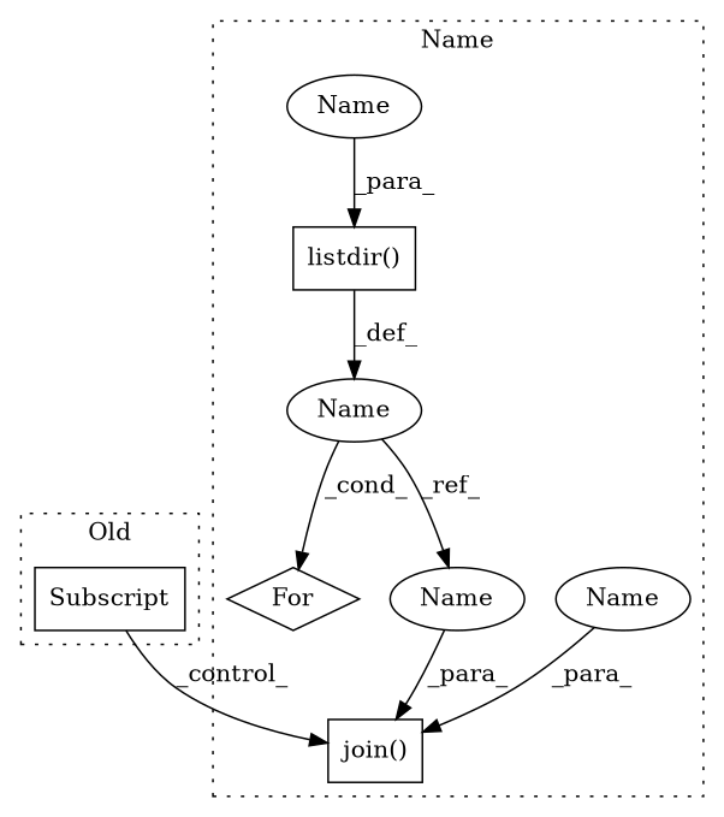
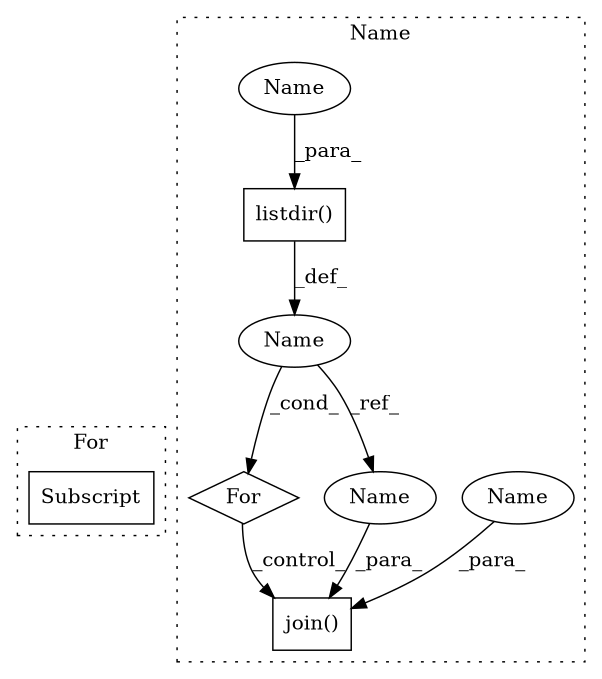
  digraph {
    node [a=87 l=14 shape=ellipse]
    n1 [a=75 l="11,1" label="listdir()" s="4487,4511" shape=box]
    n2 [a=75 l="13,1" label="join()" s="4608,4650" shape=box]
    n3 [a=107 l="4,10" label=For s="4465,4512" shape=diamond]
    n4 [label=Name s=4469]
    n5 [label=Name s=4636]
    n6 [l=13 label=Name s=4621]
    n7 [l=13 label=Name s=4498]
    n8 [a=63 l="20,0" label=Subscript s="3727,0" shape=box]
    subgraph cluster_1 {
      label=Name
      style=dotted
      n1
      n2
      n3
      n4
      n5
      n6
      n7
    }
    subgraph cluster_2 {
-     label=Old
+     label=For
      style=dotted
      n8
    }
    n1 -> n4 [label=_def_]
-   n8 -> n2 [label=_control_]
+   n3 -> n2 [label=_control_]
    n4 -> n3 [label=_cond_]
    n4 -> n5 [label=_ref_]
    n5 -> n2 [label=_para_]
    n6 -> n2 [label=_para_]
    n7 -> n1 [label=_para_]
  }
